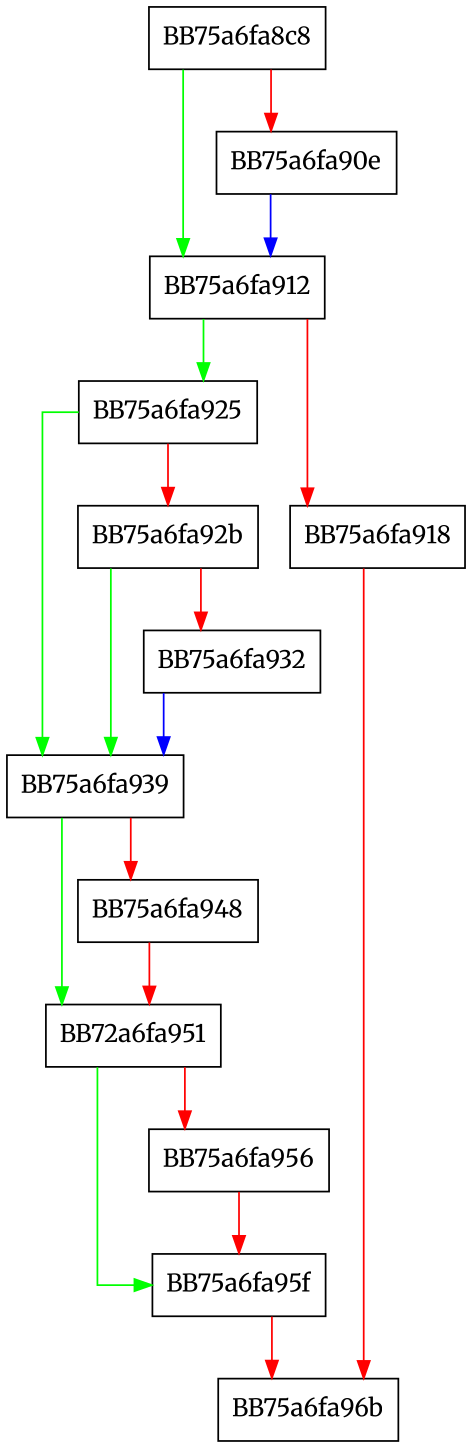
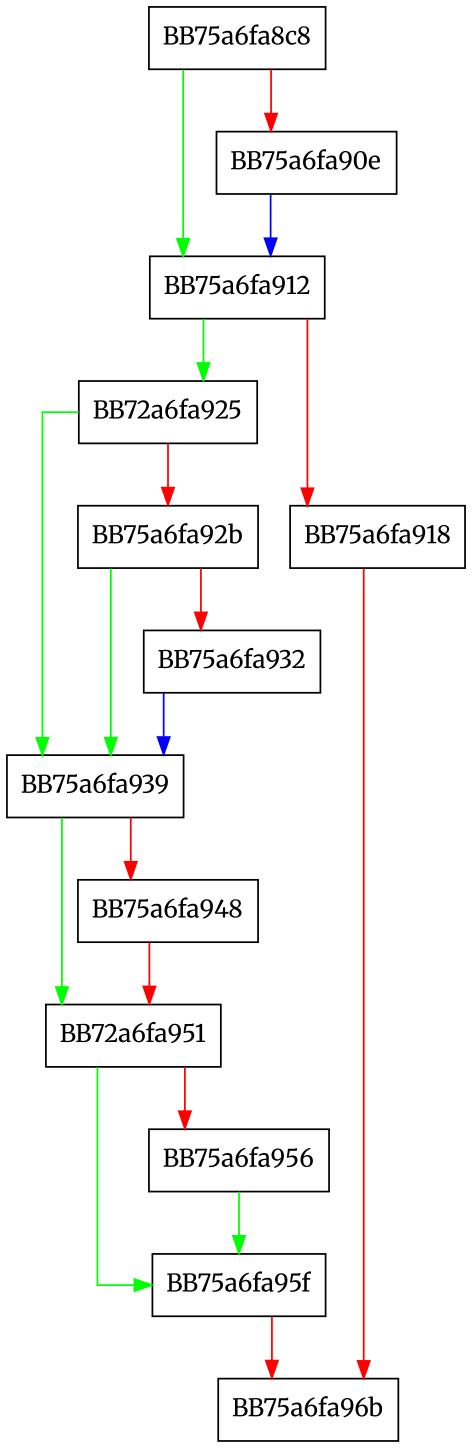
  digraph {
    fontname=Merriweather
    splines=ortho
    node [fontname=Merriweather shape=box]
    edge [color=red fontname=Merriweather]
    BB75a6fa8c8
    BB75a6fa912
    BB75a6fa90e
-   BB75a6fa925
+   BB75a6fa925 [label=BB72a6fa925]
    BB75a6fa918
    BB75a6fa939
    BB75a6fa92b
    BB75a6fa96b
    n9 [label=BB72a6fa951]
    BB75a6fa948
    BB75a6fa932
    BB75a6fa95f
    BB75a6fa956
    BB75a6fa8c8 -> BB75a6fa912 [color=green]
    BB75a6fa8c8 -> BB75a6fa90e
    BB75a6fa912 -> BB75a6fa925 [color=green]
    BB75a6fa912 -> BB75a6fa918
    BB75a6fa90e -> BB75a6fa912 [color=blue]
    BB75a6fa925 -> BB75a6fa939 [color=green]
    BB75a6fa925 -> BB75a6fa92b
    BB75a6fa918 -> BB75a6fa96b
    BB75a6fa939 -> n9 [color=green]
    BB75a6fa939 -> BB75a6fa948
    BB75a6fa92b -> BB75a6fa939 [color=green]
    BB75a6fa92b -> BB75a6fa932
    n9 -> BB75a6fa95f [color=green]
    n9 -> BB75a6fa956
    BB75a6fa948 -> n9
    BB75a6fa932 -> BB75a6fa939 [color=blue]
    BB75a6fa95f -> BB75a6fa96b
-   BB75a6fa956 -> BB75a6fa95f
+   BB75a6fa956 -> BB75a6fa95f [color=green]
  }
